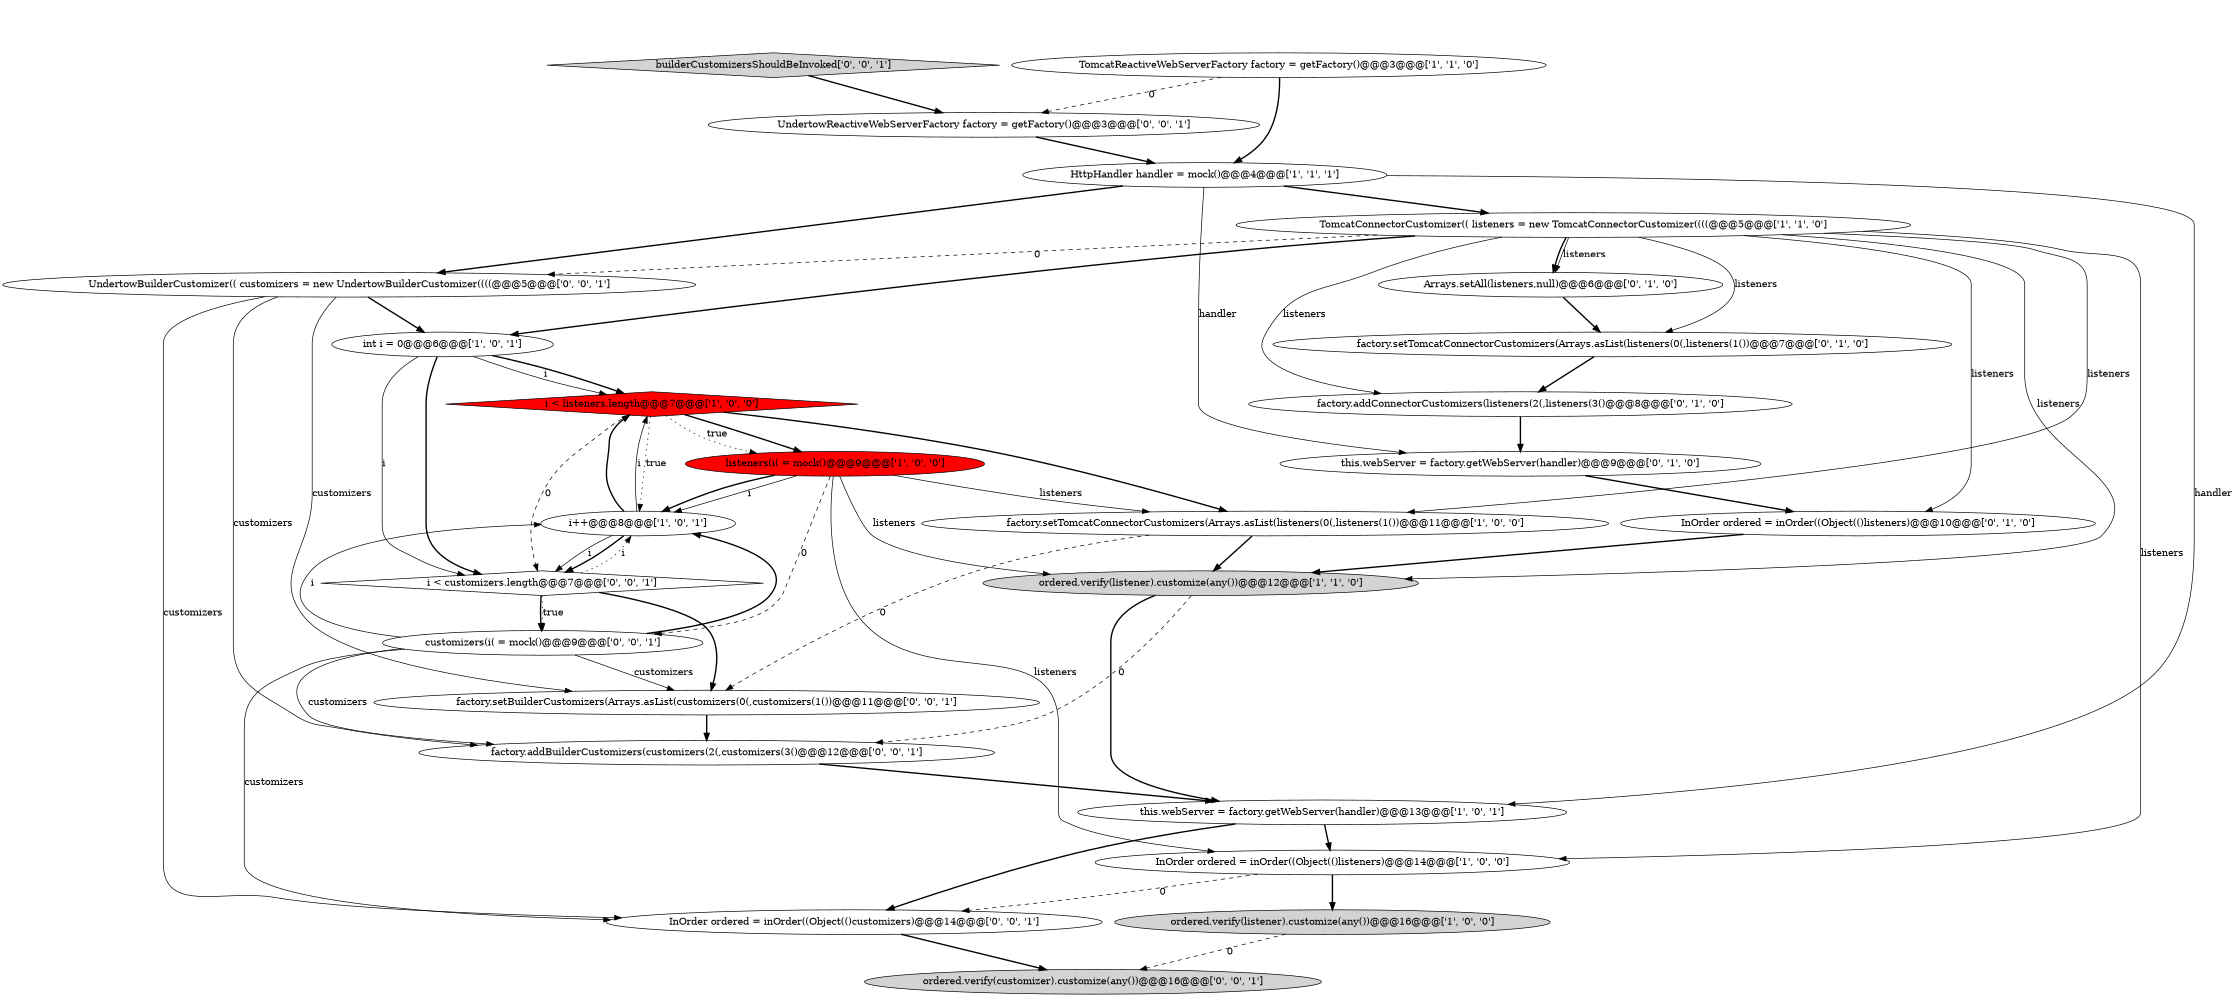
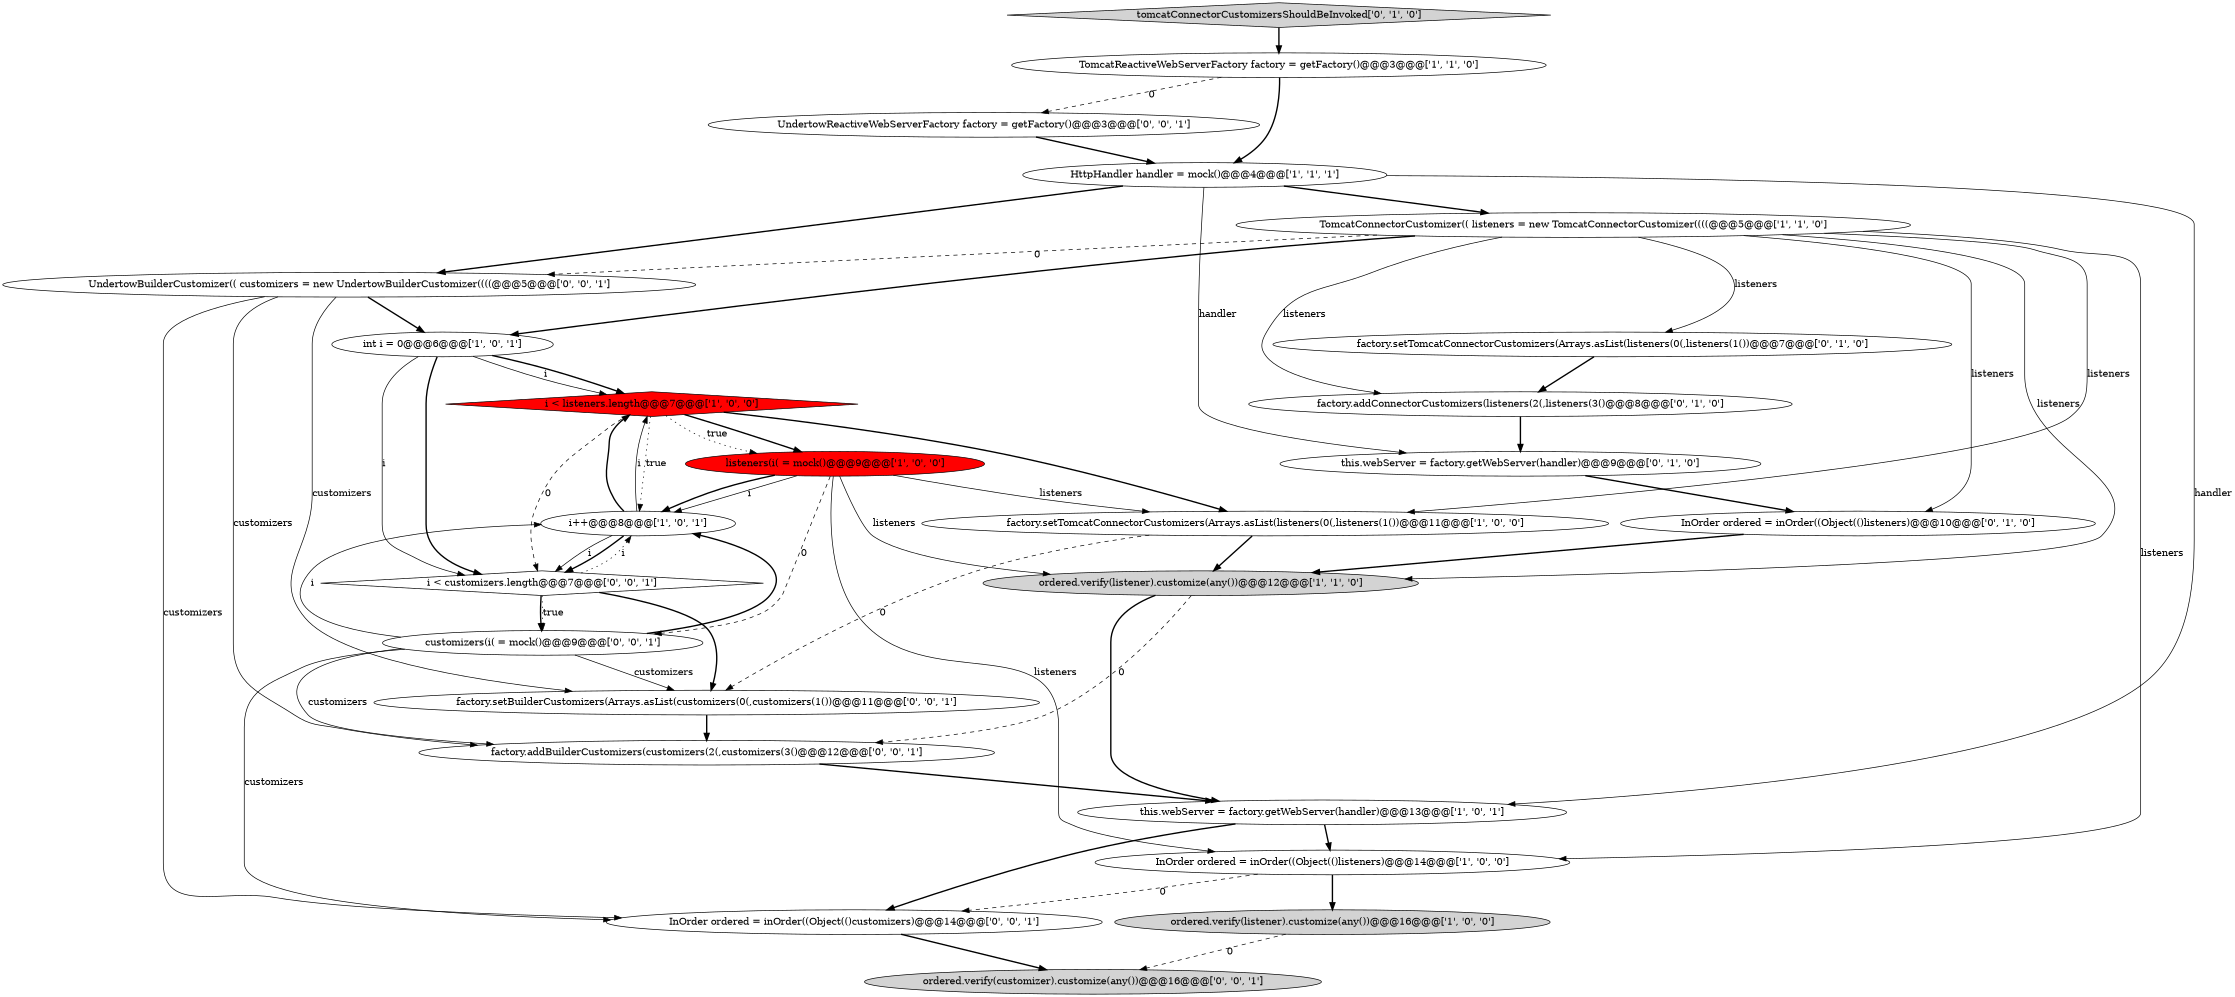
  digraph {
    node [fillcolor=white shape=ellipse style=filled]
    edge [style=bold]
    n1 [label="this.webServer = factory.getWebServer(handler)@@@13@@@['1', '0', '1']"]
    n2 [label="InOrder ordered = inOrder((Object(()listeners)@@@14@@@['1', '0', '0']"]
    n3 [label="InOrder ordered = inOrder((Object(()customizers)@@@14@@@['0', '0', '1']"]
    n4 [fillcolor=lightgray label="ordered.verify(listener).customize(any())@@@16@@@['1', '0', '0']"]
    n5 [fillcolor=lightgray label="ordered.verify(customizer).customize(any())@@@16@@@['0', '0', '1']"]
    n6 [label="factory.setTomcatConnectorCustomizers(Arrays.asList(listeners(0(,listeners(1())@@@7@@@['0', '1', '0']"]
    n7 [label="factory.addConnectorCustomizers(listeners(2(,listeners(3()@@@8@@@['0', '1', '0']"]
    n8 [label="this.webServer = factory.getWebServer(handler)@@@9@@@['0', '1', '0']"]
    n9 [label="TomcatReactiveWebServerFactory factory = getFactory()@@@3@@@['1', '1', '0']"]
    n10 [label="HttpHandler handler = mock()@@@4@@@['1', '1', '1']"]
    n11 [label="UndertowReactiveWebServerFactory factory = getFactory()@@@3@@@['0', '0', '1']"]
    n12 [label="UndertowBuilderCustomizer(( customizers = new UndertowBuilderCustomizer((((@@@5@@@['0', '0', '1']"]
    n13 [label="TomcatConnectorCustomizer(( listeners = new TomcatConnectorCustomizer((((@@@5@@@['1', '1', '0']"]
    n14 [label="InOrder ordered = inOrder((Object(()listeners)@@@10@@@['0', '1', '0']"]
    n15 [label="factory.addBuilderCustomizers(customizers(2(,customizers(3()@@@12@@@['0', '0', '1']"]
    n16 [fillcolor=lightgray label="ordered.verify(listener).customize(any())@@@12@@@['1', '1', '0']"]
    n17 [label="factory.setTomcatConnectorCustomizers(Arrays.asList(listeners(0(,listeners(1())@@@11@@@['1', '0', '0']"]
    n18 [label="factory.setBuilderCustomizers(Arrays.asList(customizers(0(,customizers(1())@@@11@@@['0', '0', '1']"]
    n19 [fillcolor=red label="i < listeners.length@@@7@@@['1', '0', '0']" shape=diamond]
    n20 [fillcolor=red label="listeners(i( = mock()@@@9@@@['1', '0', '0']"]
    n21 [label="i < customizers.length@@@7@@@['0', '0', '1']" shape=diamond]
    n22 [label="i++@@@8@@@['1', '0', '1']"]
    n23 [label="customizers(i( = mock()@@@9@@@['0', '0', '1']"]
-   n25 [label="Arrays.setAll(listeners,null)@@@6@@@['0', '1', '0']"]
+   n24 [fillcolor=lightgray label="tomcatConnectorCustomizersShouldBeInvoked['0', '1', '0']" shape=diamond]
    n26 [label="int i = 0@@@6@@@['1', '0', '1']"]
-   n27 [fillcolor=lightgray label="builderCustomizersShouldBeInvoked['0', '0', '1']" shape=diamond]
    n1 -> n2
    n1 -> n3
    n2 -> n3 [label=0 style=dashed]
    n2 -> n4
    n3 -> n5
    n4 -> n5 [label=0 style=dashed]
    n6 -> n7
    n7 -> n8
    n8 -> n14
    n9 -> n10
    n9 -> n11 [label=0 style=dashed]
    n10 -> n1 [label=handler style=solid]
    n10 -> n8 [label=handler style=solid]
    n10 -> n12
    n10 -> n13
    n11 -> n10
    n12 -> n3 [label=customizers style=solid]
    n12 -> n15 [label=customizers style=solid]
    n12 -> n18 [label=customizers style=solid]
    n12 -> n26
    n13 -> n2 [label=listeners style=solid]
    n13 -> n6 [label=listeners style=solid]
    n13 -> n7 [label=listeners style=solid]
    n13 -> n12 [label=0 style=dashed]
    n13 -> n14 [label=listeners style=solid]
    n13 -> n16 [label=listeners style=solid]
    n13 -> n17 [label=listeners style=solid]
-   n13 -> n25 [label=listeners style=solid]
-   n13 -> n25
    n13 -> n26
    n14 -> n16
    n15 -> n1
    n16 -> n1
    n16 -> n15 [label=0 style=dashed]
    n17 -> n16
    n17 -> n18 [label=0 style=dashed]
    n18 -> n15
    n19 -> n17
    n19 -> n20
    n19 -> n20 [label=true style=dotted]
    n19 -> n21 [label=0 style=dashed]
    n19 -> n22 [label=true style=dotted]
    n20 -> n2 [label=listeners style=solid]
    n20 -> n16 [label=listeners style=solid]
    n20 -> n17 [label=listeners style=solid]
    n20 -> n22 [label=i style=solid]
    n20 -> n22
    n20 -> n23 [label=0 style=dashed]
    n21 -> n18
    n21 -> n22 [label=i style=dotted]
    n21 -> n23 [label=true style=dotted]
    n21 -> n23
    n22 -> n19
    n22 -> n19 [label=i style=solid]
    n22 -> n21 [label=i style=solid]
    n22 -> n21
    n23 -> n3 [label=customizers style=solid]
    n23 -> n15 [label=customizers style=solid]
    n23 -> n18 [label=customizers style=solid]
    n23 -> n22
    n23 -> n22 [label=i style=solid]
-   n25 -> n6
+   n24 -> n9
    n26 -> n19 [label=i style=solid]
    n26 -> n19
    n26 -> n21 [label=i style=solid]
    n26 -> n21
-   n27 -> n11
  }
